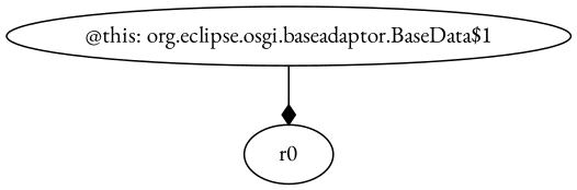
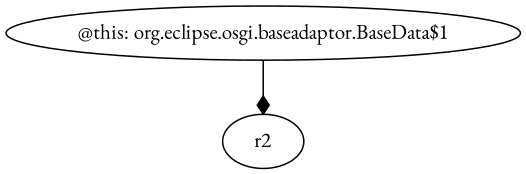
  digraph {
    fontname="EB Garamond"
    node [fontname="EB Garamond"]
    n1 [label="@this: org.eclipse.osgi.baseadaptor.BaseData$1"]
-   n2 [label=r0]
+   n2 [label=r2]
    n1 -> n2 [arrowhead=diamond fontname="EB Garamond"]
  }
